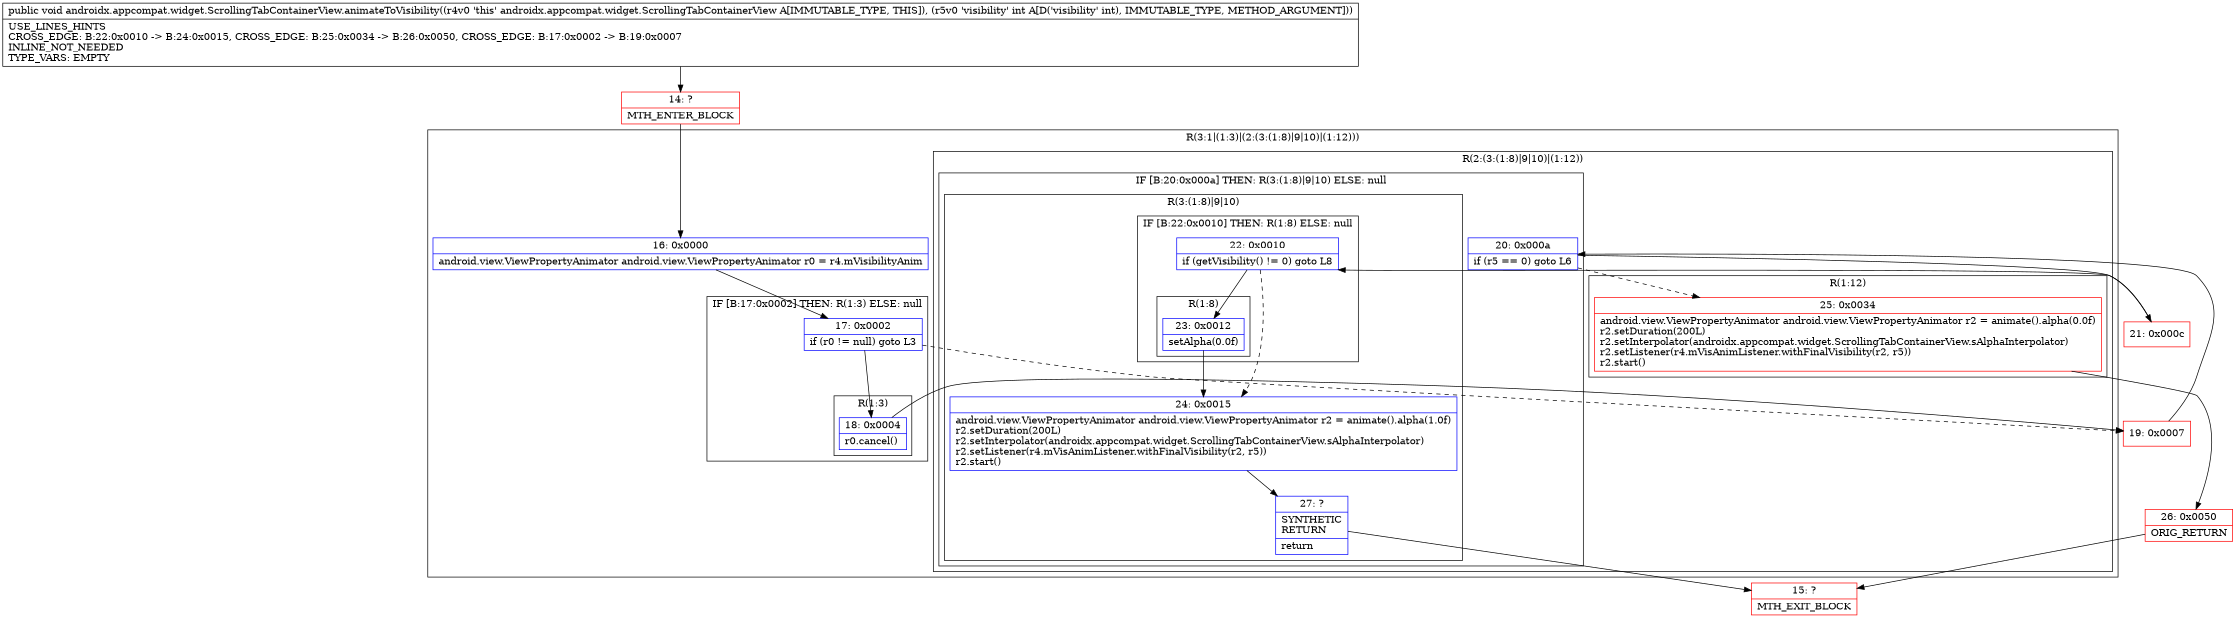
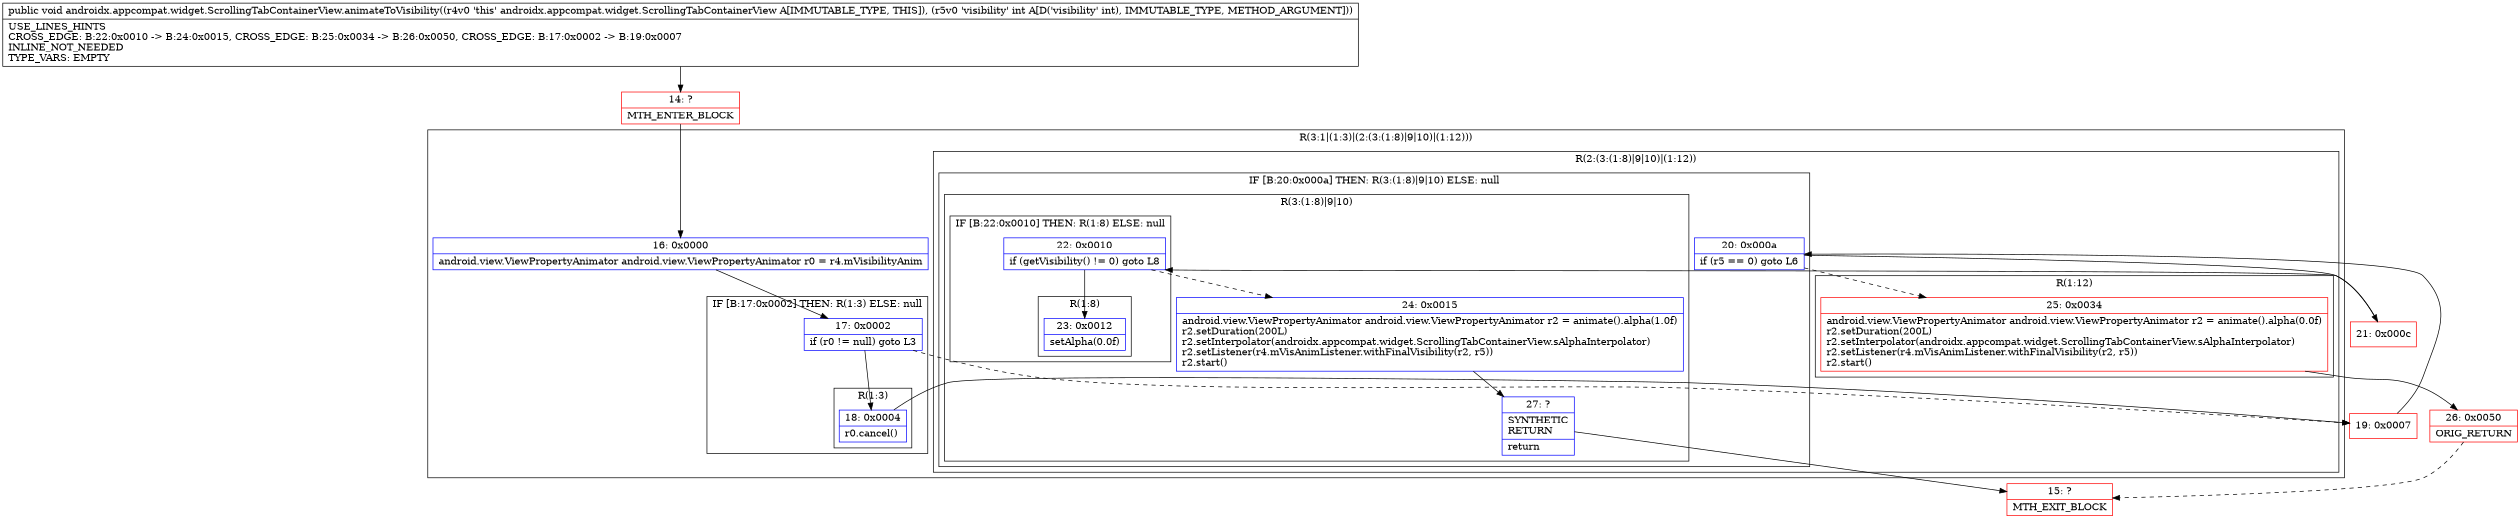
  digraph {
    node [color=blue shape=record]
    n1 [label="{18\:\ 0x0004|r0.cancel()\l}"]
    n2 [label="{17\:\ 0x0002|if (r0 != null) goto L3\l}"]
    n3 [label="{23\:\ 0x0012|setAlpha(0.0f)\l}"]
    n4 [label="{22\:\ 0x0010|if (getVisibility() != 0) goto L8\l}"]
    n5 [label="{24\:\ 0x0015|android.view.ViewPropertyAnimator android.view.ViewPropertyAnimator r2 = animate().alpha(1.0f)\lr2.setDuration(200L)\lr2.setInterpolator(androidx.appcompat.widget.ScrollingTabContainerView.sAlphaInterpolator)\lr2.setListener(r4.mVisAnimListener.withFinalVisibility(r2, r5))\lr2.start()\l}"]
    n6 [label="{27\:\ ?|SYNTHETIC\lRETURN\l|return\l}"]
    n7 [label="{20\:\ 0x000a|if (r5 == 0) goto L6\l}"]
    n8 [color=red label="{25\:\ 0x0034|android.view.ViewPropertyAnimator android.view.ViewPropertyAnimator r2 = animate().alpha(0.0f)\lr2.setDuration(200L)\lr2.setInterpolator(androidx.appcompat.widget.ScrollingTabContainerView.sAlphaInterpolator)\lr2.setListener(r4.mVisAnimListener.withFinalVisibility(r2, r5))\lr2.start()\l}"]
    n9 [label="{16\:\ 0x0000|android.view.ViewPropertyAnimator android.view.ViewPropertyAnimator r0 = r4.mVisibilityAnim\l}"]
    n10 [color=red label="{19\:\ 0x0007}"]
    n11 [color=red label="{15\:\ ?|MTH_EXIT_BLOCK\l}"]
    n12 [color=red label="{21\:\ 0x000c}"]
    n13 [color=red label="{26\:\ 0x0050|ORIG_RETURN\l}"]
    n14 [color=red label="{14\:\ ?|MTH_ENTER_BLOCK\l}"]
    n15 [label="{public void androidx.appcompat.widget.ScrollingTabContainerView.animateToVisibility((r4v0 'this' androidx.appcompat.widget.ScrollingTabContainerView A[IMMUTABLE_TYPE, THIS]), (r5v0 'visibility' int A[D('visibility' int), IMMUTABLE_TYPE, METHOD_ARGUMENT]))  | USE_LINES_HINTS\lCROSS_EDGE: B:22:0x0010 \-\> B:24:0x0015, CROSS_EDGE: B:25:0x0034 \-\> B:26:0x0050, CROSS_EDGE: B:17:0x0002 \-\> B:19:0x0007\lINLINE_NOT_NEEDED\lTYPE_VARS: EMPTY\l}" color=""]
    subgraph cluster_1 {
      label="R(3:1|(1:3)|(2:(3:(1:8)|9|10)|(1:12)))"
      n9
      subgraph cluster_2 {
        label="IF [B:17:0x0002] THEN: R(1:3) ELSE: null"
        n2
        subgraph cluster_3 {
          label="R(1:3)"
          n1
        }
      }
      subgraph cluster_4 {
        label="R(2:(3:(1:8)|9|10)|(1:12))"
        subgraph cluster_5 {
          label="IF [B:20:0x000a] THEN: R(3:(1:8)|9|10) ELSE: null"
          n7
          subgraph cluster_6 {
            label="R(3:(1:8)|9|10)"
            n5
            n6
            subgraph cluster_7 {
              label="IF [B:22:0x0010] THEN: R(1:8) ELSE: null"
              n4
              subgraph cluster_8 {
                label="R(1:8)"
                n3
              }
            }
          }
        }
        subgraph cluster_9 {
          label="R(1:12)"
          n8
        }
      }
    }
    n1 -> n10
    n2 -> n1
    n2 -> n10 [style=dashed]
-   n3 -> n5
    n4 -> n3
    n4 -> n5 [style=dashed]
    n5 -> n6
    n6 -> n11
    n7 -> n8 [style=dashed]
    n7 -> n12
    n8 -> n13
    n9 -> n2
    n10 -> n7
    n12 -> n4
-   n13 -> n11
+   n13 -> n11 [style=dashed]
    n14 -> n9
    n15 -> n14
  }
